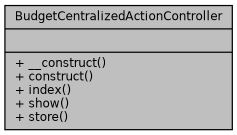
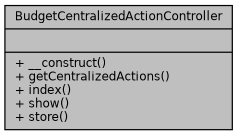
  digraph {
-   n1 [color=black fillcolor=grey75 fontcolor=black fontname=Helvetica fontsize=10 height=0.2 label="{BudgetCentralizedActionController\n||+ __construct()\l+ construct()\l+ index()\l+ show()\l+ store()\l}" shape=record style=filled width=0.4]
+   n1 [color=black fillcolor=grey75 fontcolor=black fontname=Helvetica fontsize=10 height=0.2 label="{BudgetCentralizedActionController\n||+ __construct()\l+ getCentralizedActions()\l+ index()\l+ show()\l+ store()\l}" shape=record style=filled width=0.4]
  }
